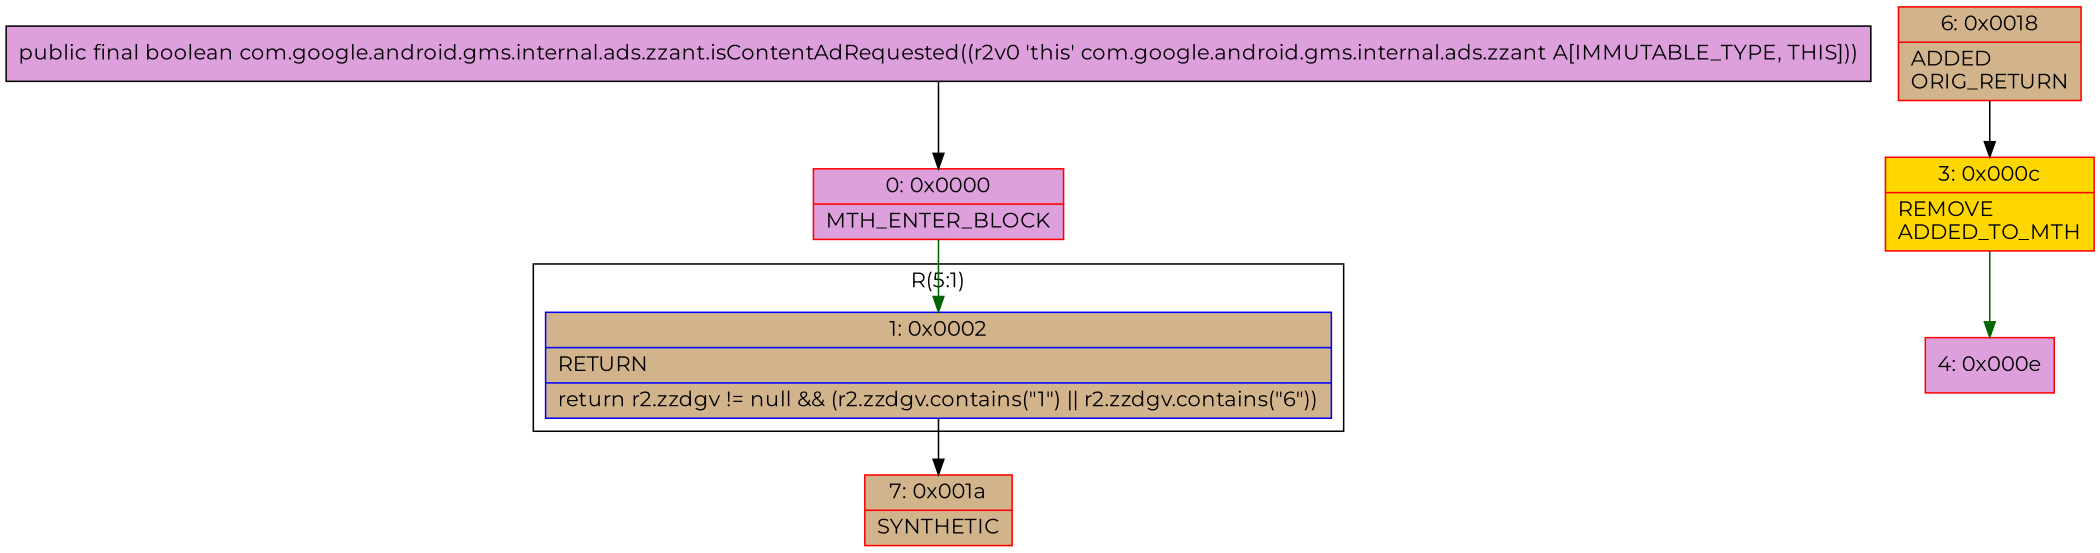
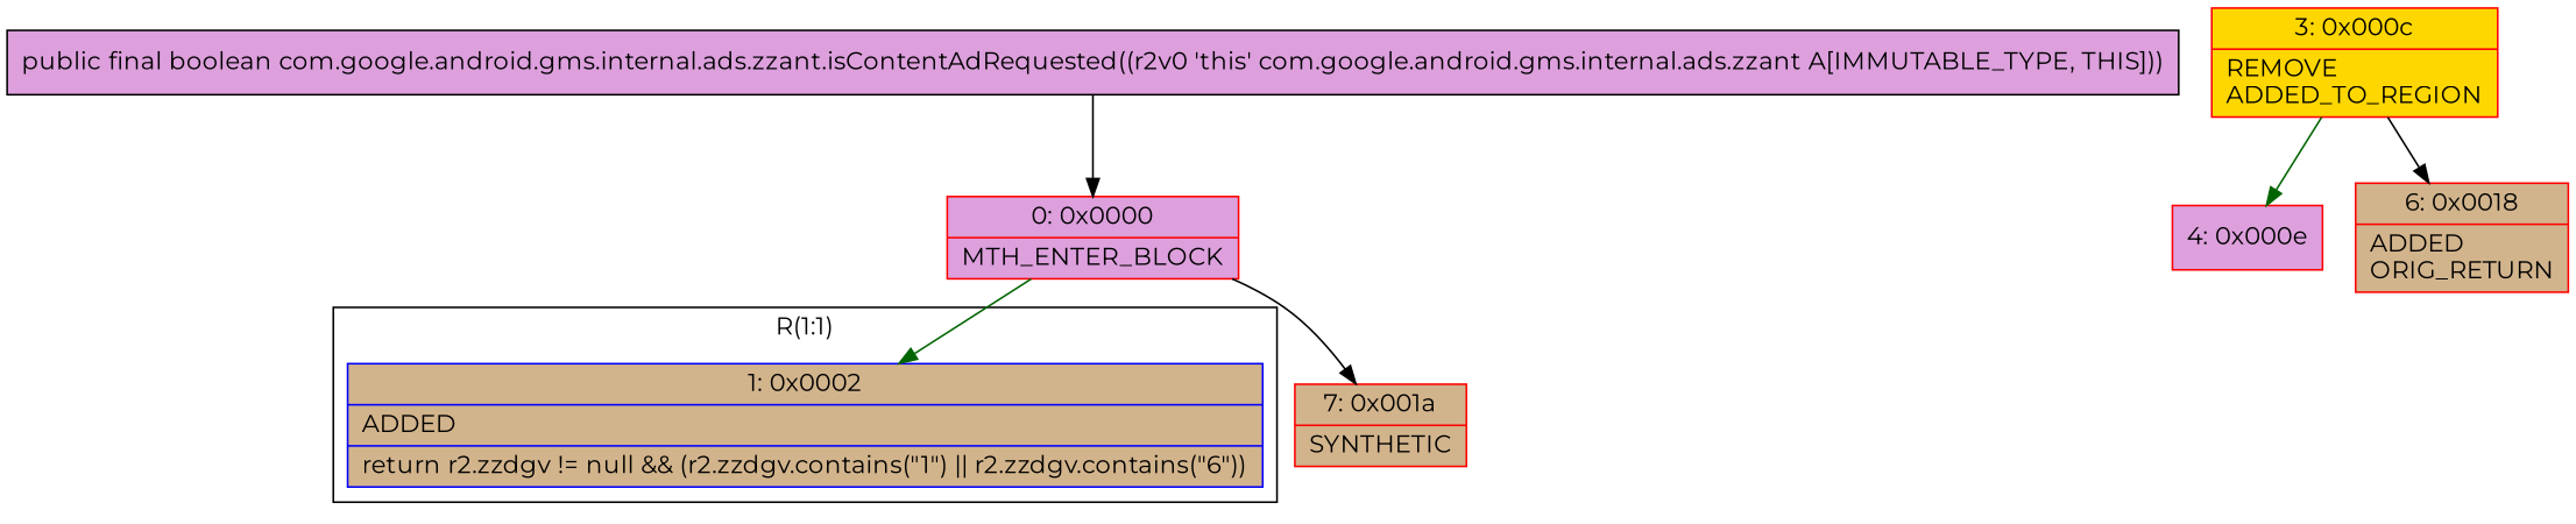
  digraph {
    fontname=Montserrat
    node [color=red fillcolor=tan fontname=Montserrat shape=record style=filled]
    edge [color=black fontname=Montserrat]
-   n1 [color=blue label="{1\:\ 0x0002|RETURN\l|return r2.zzdgv != null && (r2.zzdgv.contains(\"1\") \|\| r2.zzdgv.contains(\"6\"))\l}"]
+   n1 [color=blue label="{1\:\ 0x0002|ADDED\l|return r2.zzdgv != null && (r2.zzdgv.contains(\"1\") \|\| r2.zzdgv.contains(\"6\"))\l}"]
    n2 [label="{7\:\ 0x001a|SYNTHETIC\l}"]
    n3 [fillcolor=plum label="{0\:\ 0x0000|MTH_ENTER_BLOCK\l}"]
-   n4 [fillcolor=gold label="{3\:\ 0x000c|REMOVE\lADDED_TO_MTH\l}"]
+   n4 [fillcolor=gold label="{3\:\ 0x000c|REMOVE\lADDED_TO_REGION\l}"]
    n5 [fillcolor=plum label="{4\:\ 0x000e}"]
    n6 [label="{6\:\ 0x0018|ADDED\lORIG_RETURN\l}"]
    n7 [fillcolor=plum label="{public final boolean com.google.android.gms.internal.ads.zzant.isContentAdRequested((r2v0 'this' com.google.android.gms.internal.ads.zzant A[IMMUTABLE_TYPE, THIS])) }" color=""]
    subgraph cluster_1 {
-     label="R(5:1)"
+     label="R(1:1)"
      n1
    }
-   n1 -> n2
+   n3 -> n2
    n3 -> n1 [color=darkgreen]
    n4 -> n5 [color=darkgreen]
-   n6 -> n4
+   n4 -> n6
    n7 -> n3
  }
